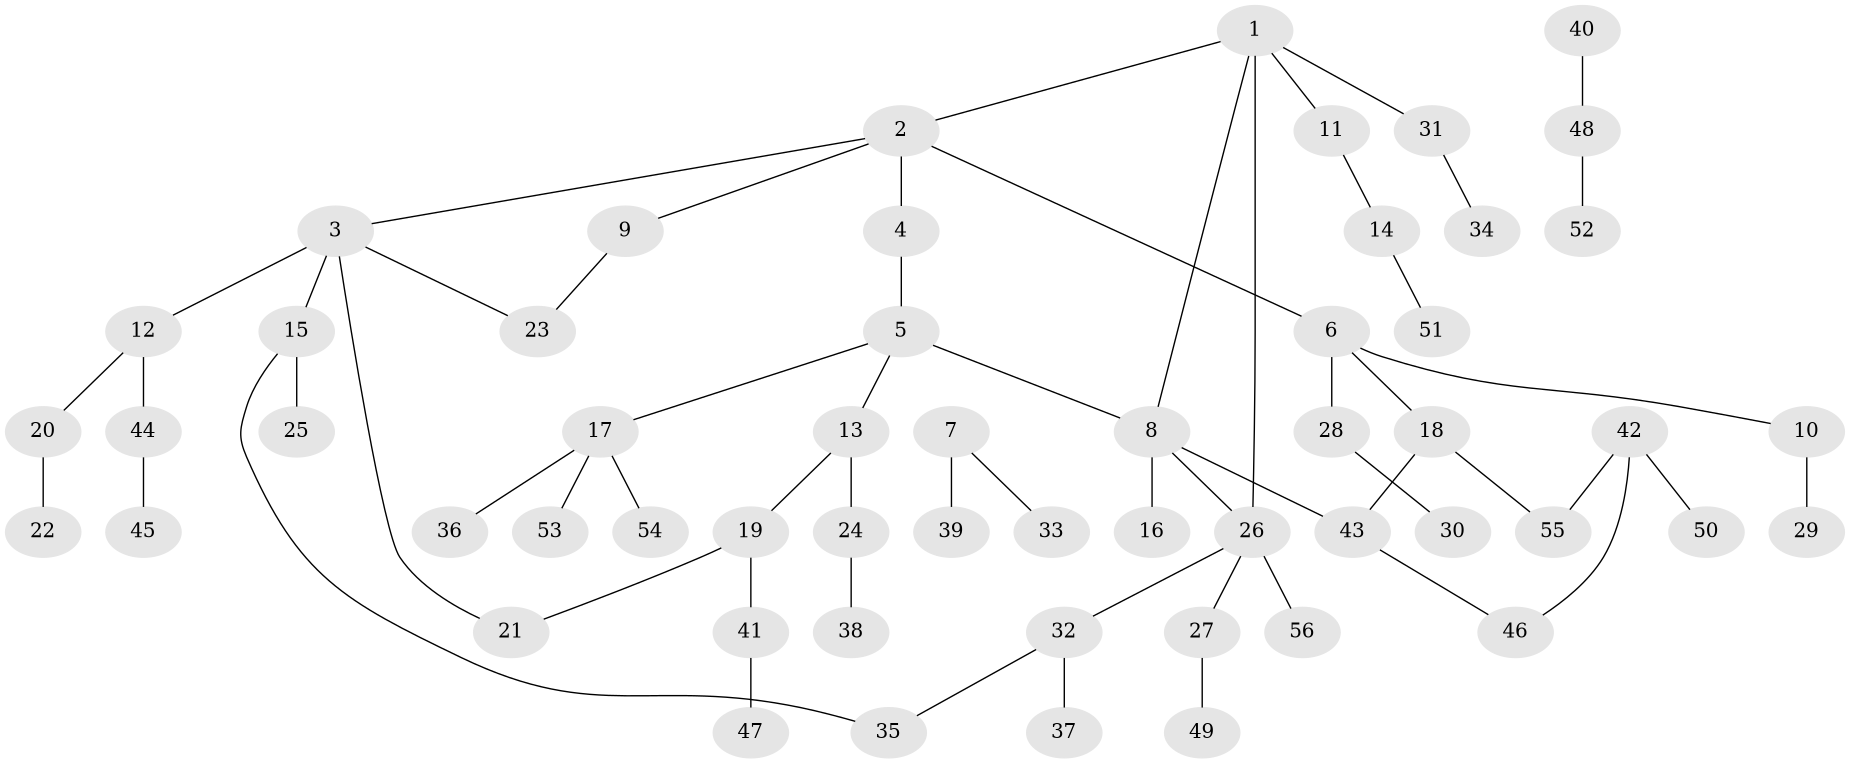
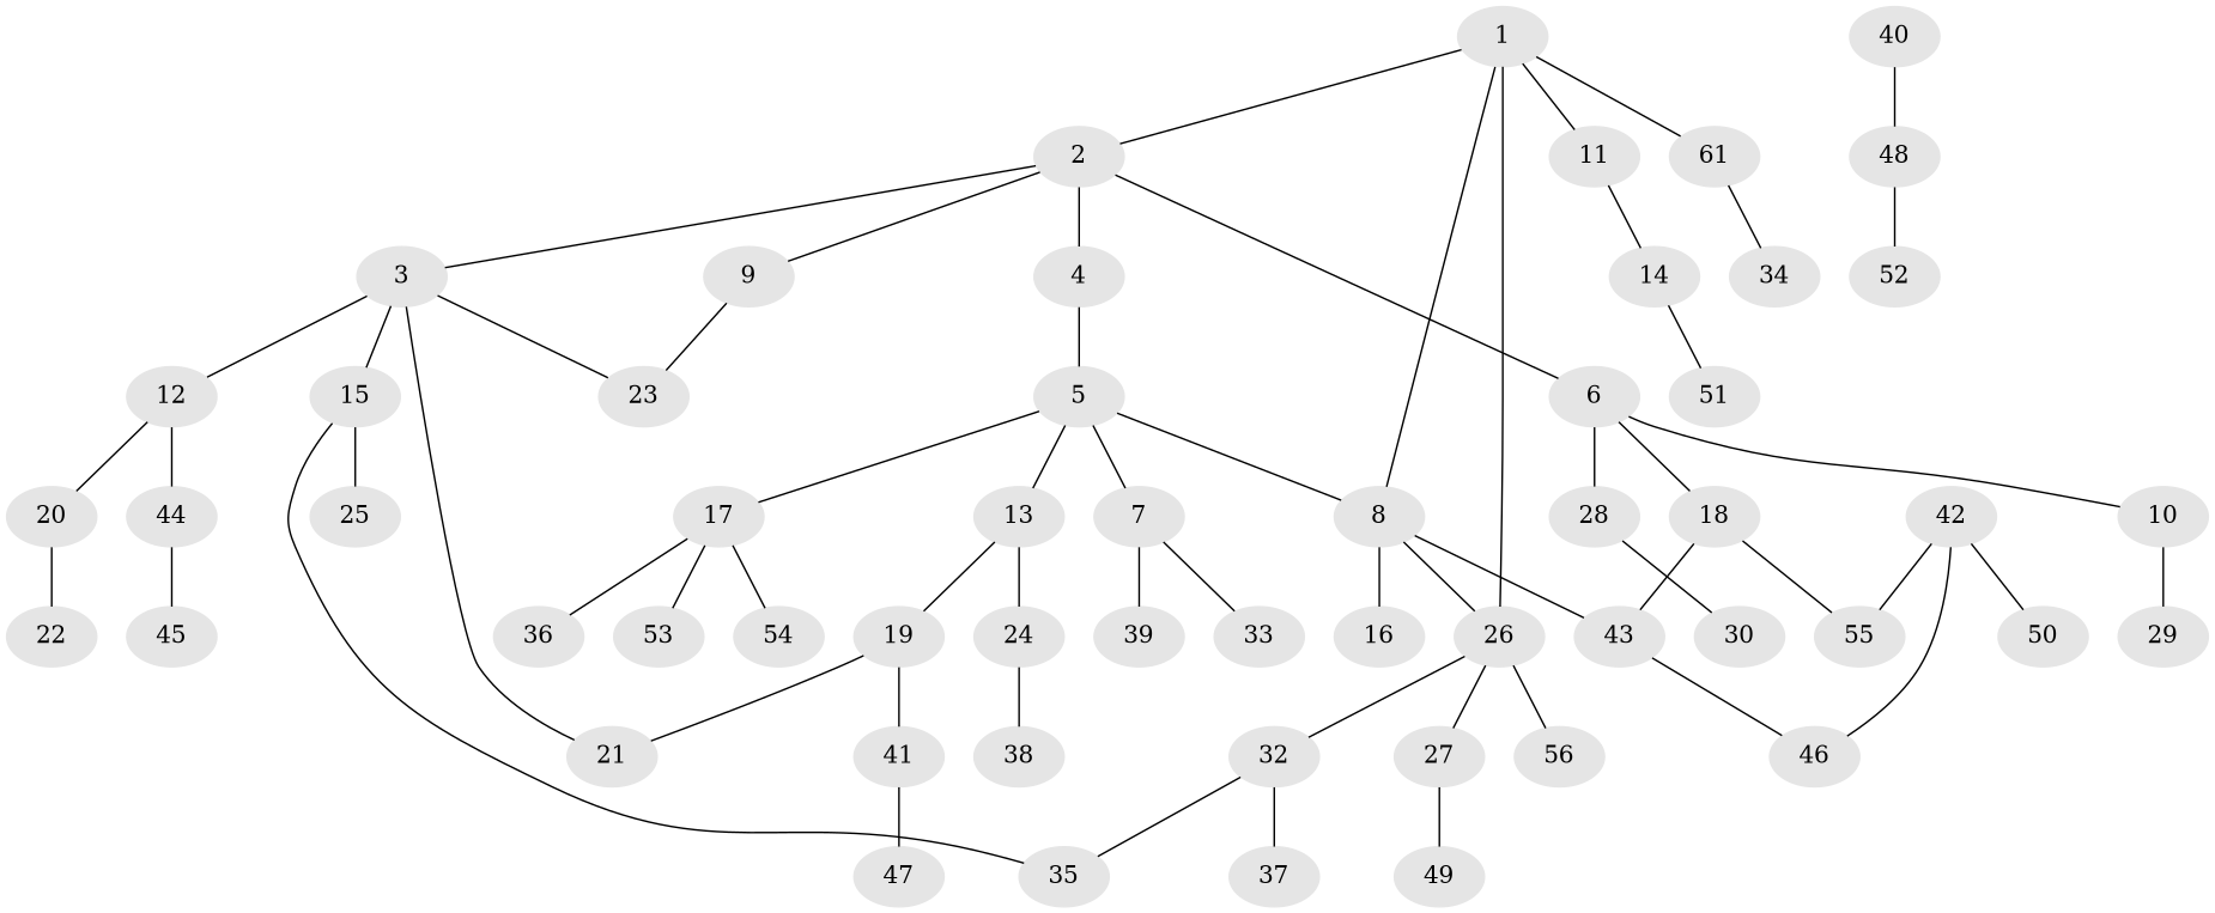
  graph {
    node [color=gray90 style=filled]
    edge [weight=1.0]
    1
    2
    8
    11
    26
-   31
+   31 [label=61]
    3
    4
    6
    9
    16
    43
    14
    27
    32
    56
    34
    12
    15
    21
    23
    5
    10
    18
    28
    20
    44
    25
    35
    7
    13
    17
    33
    39
    19
    24
    36
    53
    54
    29
    55
    30
    46
    51
    22
    45
    41
    38
    47
    49
    37
    42
    50
    40
    48
    52
    1 -- 2
    1 -- 8
    1 -- 11
    1 -- 26
    1 -- 31
    2 -- 3
    2 -- 4
    2 -- 6
    2 -- 9
    8 -- 26
    8 -- 16 [weight=3.0]
    8 -- 43
    11 -- 14
    26 -- 27
    26 -- 32
    26 -- 56
    31 -- 34
    3 -- 12
    3 -- 15 [weight=2.0]
    3 -- 21
    3 -- 23
    4 -- 5
    6 -- 10
    6 -- 18
    6 -- 28
    9 -- 23
    43 -- 46
    14 -- 51 [weight=2.0]
    27 -- 49 [weight=2.0]
    32 -- 35
    32 -- 37
    12 -- 20
    12 -- 44
    15 -- 25
    15 -- 35
    5 -- 8
+   5 -- 7
    5 -- 13
    5 -- 17
    10 -- 29 [weight=2.0]
    18 -- 43 [weight=2.0]
    18 -- 55
    28 -- 30 [weight=2.0]
    20 -- 22
    44 -- 45
    7 -- 33
    7 -- 39
    13 -- 19
    13 -- 24
    17 -- 36
    17 -- 53
    17 -- 54
    19 -- 21
    19 -- 41
    24 -- 38
    41 -- 47
    42 -- 55
    42 -- 46
    42 -- 50
    40 -- 48
    48 -- 52
  }
